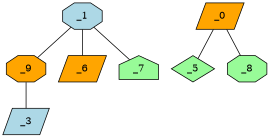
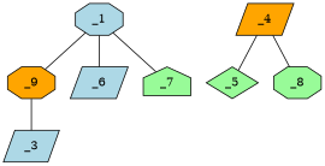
  graph {
    node [charge=0 chem=1 fillcolor=lightblue shape=octagon style=filled symbol="C  " x=2.866 y=0.5]
    edge [valence=1]
    _1 [y=1]
    n2 [fillcolor=orange label=_9 x=2]
-   _6 [chem=4 fillcolor=orange shape=parallelogram symbol="N  " x=3.7321]
+   _6 [chem=4 shape=parallelogram symbol="N  " x=3.7321]
    _7 [chem=5 fillcolor=palegreen shape=house symbol="S  " y=2]
    _3 [chem=4 shape=parallelogram symbol="N  " x=2 y=-0.5]
-   _4 [fillcolor=orange shape=parallelogram y=-1 label=_0]
+   _4 [fillcolor=orange shape=parallelogram y=-1]
    _5 [fillcolor=palegreen shape=diamond x=3.7321 y=-0.5]
    _8 [chem=5 fillcolor=palegreen symbol="S  " y=-2]
    _1 -- n2
    _1 -- _6
    _1 -- _7 [valence=2]
    n2 -- _3
    _4 -- _5
    _4 -- _8 [valence=2]
  }
